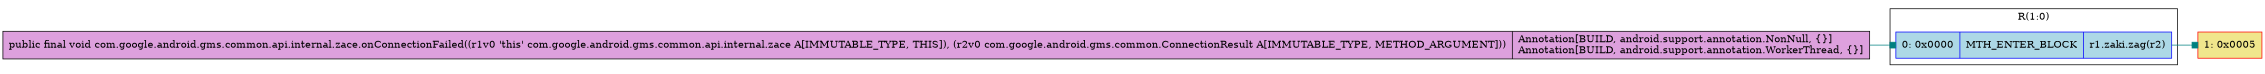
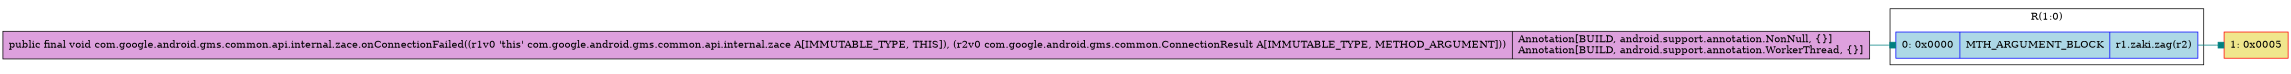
  digraph {
    rankdir=LR
    node [shape=record style=filled]
    edge [color=teal arrowhead=box]
-   n1 [color=blue label="{0\:\ 0x0000|MTH_ENTER_BLOCK\l|r1.zaki.zag(r2)\l}" fillcolor=lightblue]
+   n1 [color=blue label="{0\:\ 0x0000|MTH_ARGUMENT_BLOCK\l|r1.zaki.zag(r2)\l}" fillcolor=lightblue]
    n2 [color=red label="{1\:\ 0x0005}" fillcolor=khaki]
    n3 [label="{public final void com.google.android.gms.common.api.internal.zace.onConnectionFailed((r1v0 'this' com.google.android.gms.common.api.internal.zace A[IMMUTABLE_TYPE, THIS]), (r2v0 com.google.android.gms.common.ConnectionResult A[IMMUTABLE_TYPE, METHOD_ARGUMENT]))  | Annotation[BUILD, android.support.annotation.NonNull, \{\}]\lAnnotation[BUILD, android.support.annotation.WorkerThread, \{\}]\l}" fillcolor=plum]
    subgraph cluster_1 {
      label="R(1:0)"
      n1
    }
    n1 -> n2
    n3 -> n1
  }
